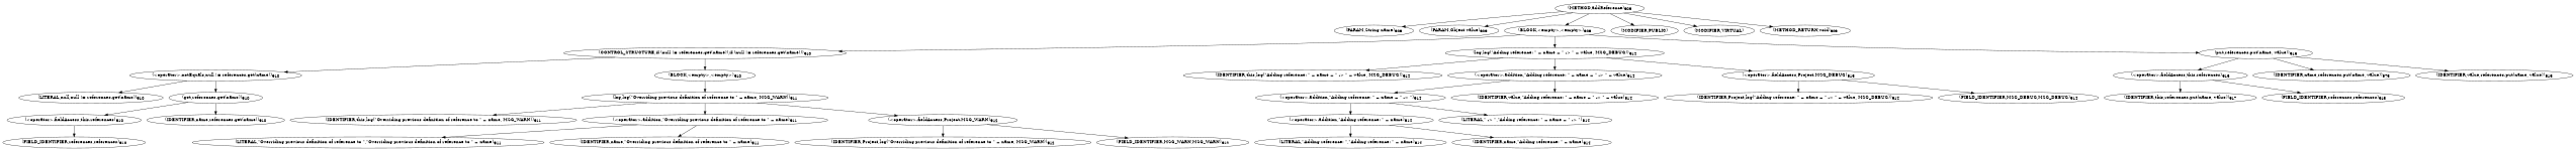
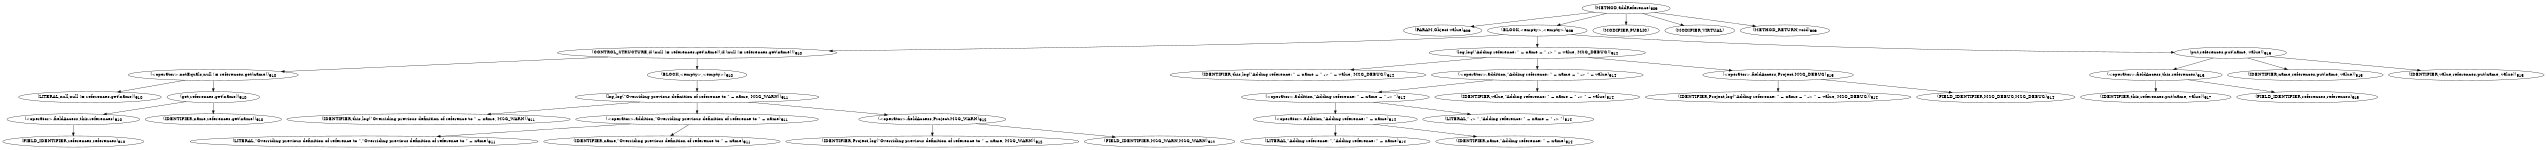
  digraph {
    n1 [label=<(METHOD,addReference)<SUB>909</SUB>>]
-   n2 [label=<(PARAM,String name)<SUB>909</SUB>>]
    n3 [label=<(PARAM,Object value)<SUB>909</SUB>>]
    n4 [label=<(BLOCK,&lt;empty&gt;,&lt;empty&gt;)<SUB>909</SUB>>]
    n5 [label=<(MODIFIER,PUBLIC)>]
    n6 [label=<(MODIFIER,VIRTUAL)>]
    n7 [label=<(METHOD_RETURN,void)<SUB>909</SUB>>]
    n8 [label=<(CONTROL_STRUCTURE,if (null != references.get(name)),if (null != references.get(name)))<SUB>910</SUB>>]
    n9 [label=<(log,log(&quot;Adding reference: &quot; + name + &quot; -&gt; &quot; + value, MSG_DEBUG))<SUB>914</SUB>>]
    n10 [label=<(put,references.put(name, value))<SUB>915</SUB>>]
    n11 [label=<(&lt;operator&gt;.notEquals,null != references.get(name))<SUB>910</SUB>>]
    n12 [label=<(BLOCK,&lt;empty&gt;,&lt;empty&gt;)<SUB>910</SUB>>]
    n13 [label=<(IDENTIFIER,this,log(&quot;Adding reference: &quot; + name + &quot; -&gt; &quot; + value, MSG_DEBUG))<SUB>914</SUB>>]
    n14 [label=<(&lt;operator&gt;.addition,&quot;Adding reference: &quot; + name + &quot; -&gt; &quot; + value)<SUB>914</SUB>>]
    n15 [label=<(&lt;operator&gt;.fieldAccess,Project.MSG_DEBUG)<SUB>915</SUB>>]
    n16 [label=<(&lt;operator&gt;.fieldAccess,this.references)<SUB>915</SUB>>]
-   n17 [label=<(IDENTIFIER,name,references.put(name, value))<SUB>975</SUB>>]
+   n17 [label=<(IDENTIFIER,name,references.put(name, value))<SUB>915</SUB>>]
    n18 [label=<(IDENTIFIER,value,references.put(name, value))<SUB>915</SUB>>]
    n19 [label=<(LITERAL,null,null != references.get(name))<SUB>910</SUB>>]
    n20 [label=<(get,references.get(name))<SUB>910</SUB>>]
    n21 [label=<(log,log(&quot;Overriding previous definition of reference to &quot; + name, MSG_WARN))<SUB>911</SUB>>]
    n22 [label=<(&lt;operator&gt;.fieldAccess,this.references)<SUB>910</SUB>>]
    n23 [label=<(IDENTIFIER,name,references.get(name))<SUB>910</SUB>>]
    n24 [label=<(FIELD_IDENTIFIER,references,references)<SUB>910</SUB>>]
    n25 [label=<(IDENTIFIER,this,log(&quot;Overriding previous definition of reference to &quot; + name, MSG_WARN))<SUB>911</SUB>>]
    n26 [label=<(&lt;operator&gt;.addition,&quot;Overriding previous definition of reference to &quot; + name)<SUB>911</SUB>>]
    n27 [label=<(&lt;operator&gt;.fieldAccess,Project.MSG_WARN)<SUB>912</SUB>>]
    n28 [label=<(LITERAL,&quot;Overriding previous definition of reference to &quot;,&quot;Overriding previous definition of reference to &quot; + name)<SUB>911</SUB>>]
    n29 [label=<(IDENTIFIER,name,&quot;Overriding previous definition of reference to &quot; + name)<SUB>911</SUB>>]
    n30 [label=<(IDENTIFIER,Project,log(&quot;Overriding previous definition of reference to &quot; + name, MSG_WARN))<SUB>912</SUB>>]
    n31 [label=<(FIELD_IDENTIFIER,MSG_WARN,MSG_WARN)<SUB>912</SUB>>]
    n32 [label=<(&lt;operator&gt;.addition,&quot;Adding reference: &quot; + name + &quot; -&gt; &quot;)<SUB>914</SUB>>]
    n33 [label=<(IDENTIFIER,value,&quot;Adding reference: &quot; + name + &quot; -&gt; &quot; + value)<SUB>914</SUB>>]
    n34 [label=<(IDENTIFIER,Project,log(&quot;Adding reference: &quot; + name + &quot; -&gt; &quot; + value, MSG_DEBUG))<SUB>914</SUB>>]
    n35 [label=<(FIELD_IDENTIFIER,MSG_DEBUG,MSG_DEBUG)<SUB>914</SUB>>]
    n36 [label=<(&lt;operator&gt;.addition,&quot;Adding reference: &quot; + name)<SUB>914</SUB>>]
    n37 [label=<(LITERAL,&quot; -&gt; &quot;,&quot;Adding reference: &quot; + name + &quot; -&gt; &quot;)<SUB>914</SUB>>]
    n38 [label=<(LITERAL,&quot;Adding reference: &quot;,&quot;Adding reference: &quot; + name)<SUB>914</SUB>>]
    n39 [label=<(IDENTIFIER,name,&quot;Adding reference: &quot; + name)<SUB>914</SUB>>]
    n40 [label=<(IDENTIFIER,this,references.put(name, value))<SUB>917</SUB>>]
    n41 [label=<(FIELD_IDENTIFIER,references,references)<SUB>915</SUB>>]
-   n1 -> n2
    n1 -> n3
    n1 -> n4
    n1 -> n5
    n1 -> n6
    n1 -> n7
    n4 -> n8
    n4 -> n9
    n4 -> n10
    n8 -> n11
    n8 -> n12
    n9 -> n13
    n9 -> n14
    n9 -> n15
    n10 -> n16
    n10 -> n17
    n10 -> n18
    n11 -> n19
    n11 -> n20
    n12 -> n21
    n14 -> n32
    n14 -> n33
    n15 -> n34
    n15 -> n35
    n16 -> n40
    n16 -> n41
    n20 -> n22
    n20 -> n23
    n21 -> n25
    n21 -> n26
    n21 -> n27
    n22 -> n24
    n26 -> n28
    n26 -> n29
    n27 -> n30
    n27 -> n31
    n32 -> n36
    n32 -> n37
    n36 -> n38
    n36 -> n39
  }
